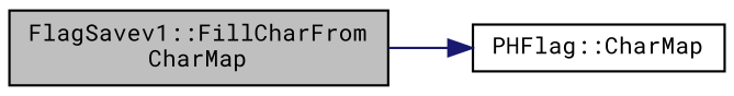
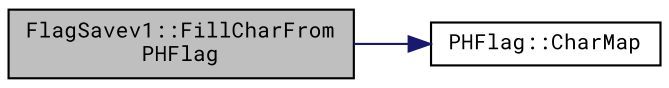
  digraph {
    rankdir=LR
    fontname="Roboto Mono"
    node [color=black fontname="Roboto Mono" fontsize=10 shape=record]
-   n1 [fillcolor=grey75 fontcolor=black height=0.2 label="FlagSavev1::FillCharFrom\lCharMap" style=filled width=0.4]
+   n1 [fillcolor=grey75 fontcolor=black height=0.2 label="FlagSavev1::FillCharFrom\lPHFlag" style=filled width=0.4]
    n2 [height=0.2 label="PHFlag::CharMap" width=0.4]
    n1 -> n2 [color=midnightblue fontname="Roboto Mono" fontsize=10 labelfontname=FreeSans labelfontsize=10 style=solid]
  }
